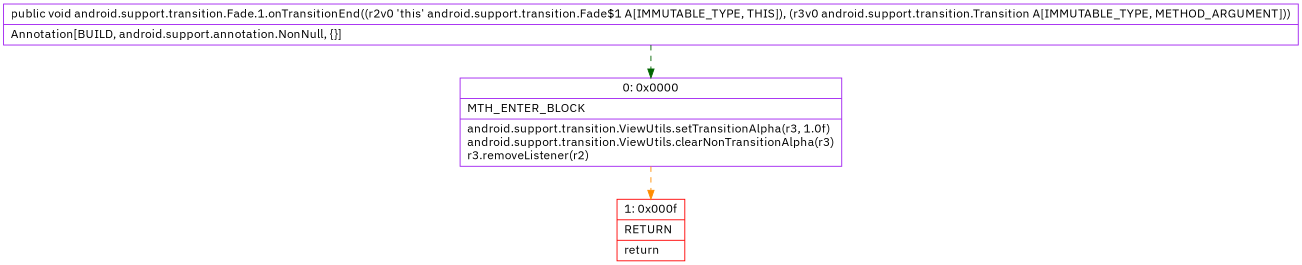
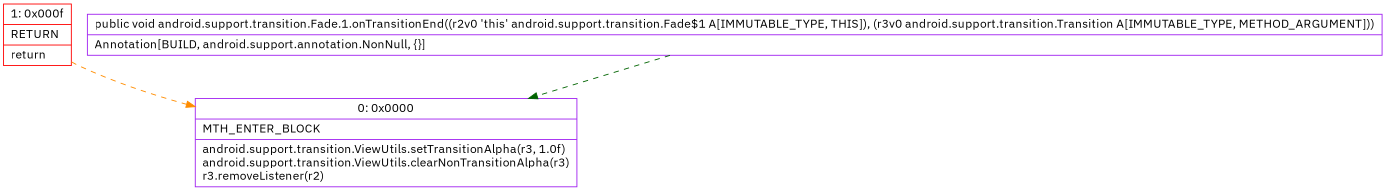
  digraph {
    fontname="IBM Plex Sans"
    node [shape=record color=purple fontname="IBM Plex Sans"]
    edge [style=dashed fontname="IBM Plex Sans"]
    n1 [label="{0\:\ 0x0000|MTH_ENTER_BLOCK\l|android.support.transition.ViewUtils.setTransitionAlpha(r3, 1.0f)\landroid.support.transition.ViewUtils.clearNonTransitionAlpha(r3)\lr3.removeListener(r2)\l}"]
    n2 [label="{1\:\ 0x000f|RETURN\l|return\l}" color=red]
    n3 [label="{public void android.support.transition.Fade.1.onTransitionEnd((r2v0 'this' android.support.transition.Fade$1 A[IMMUTABLE_TYPE, THIS]), (r3v0 android.support.transition.Transition A[IMMUTABLE_TYPE, METHOD_ARGUMENT]))  | Annotation[BUILD, android.support.annotation.NonNull, \{\}]\l}"]
-   n1 -> n2 [color=darkorange]
+   n2 -> n1 [color=darkorange]
    n3 -> n1 [color=darkgreen]
  }
